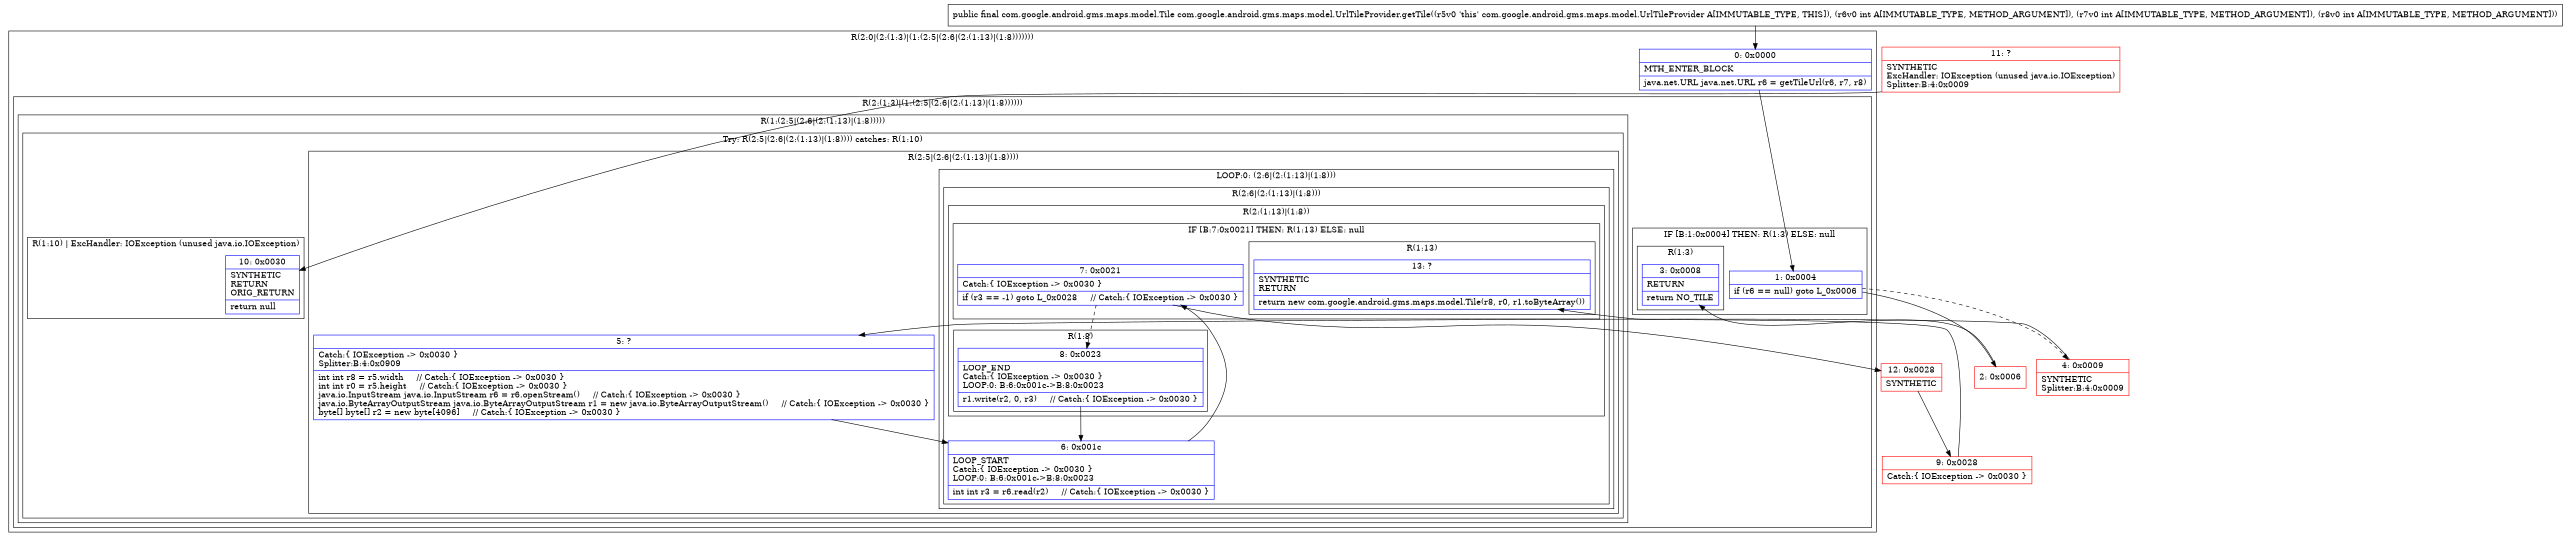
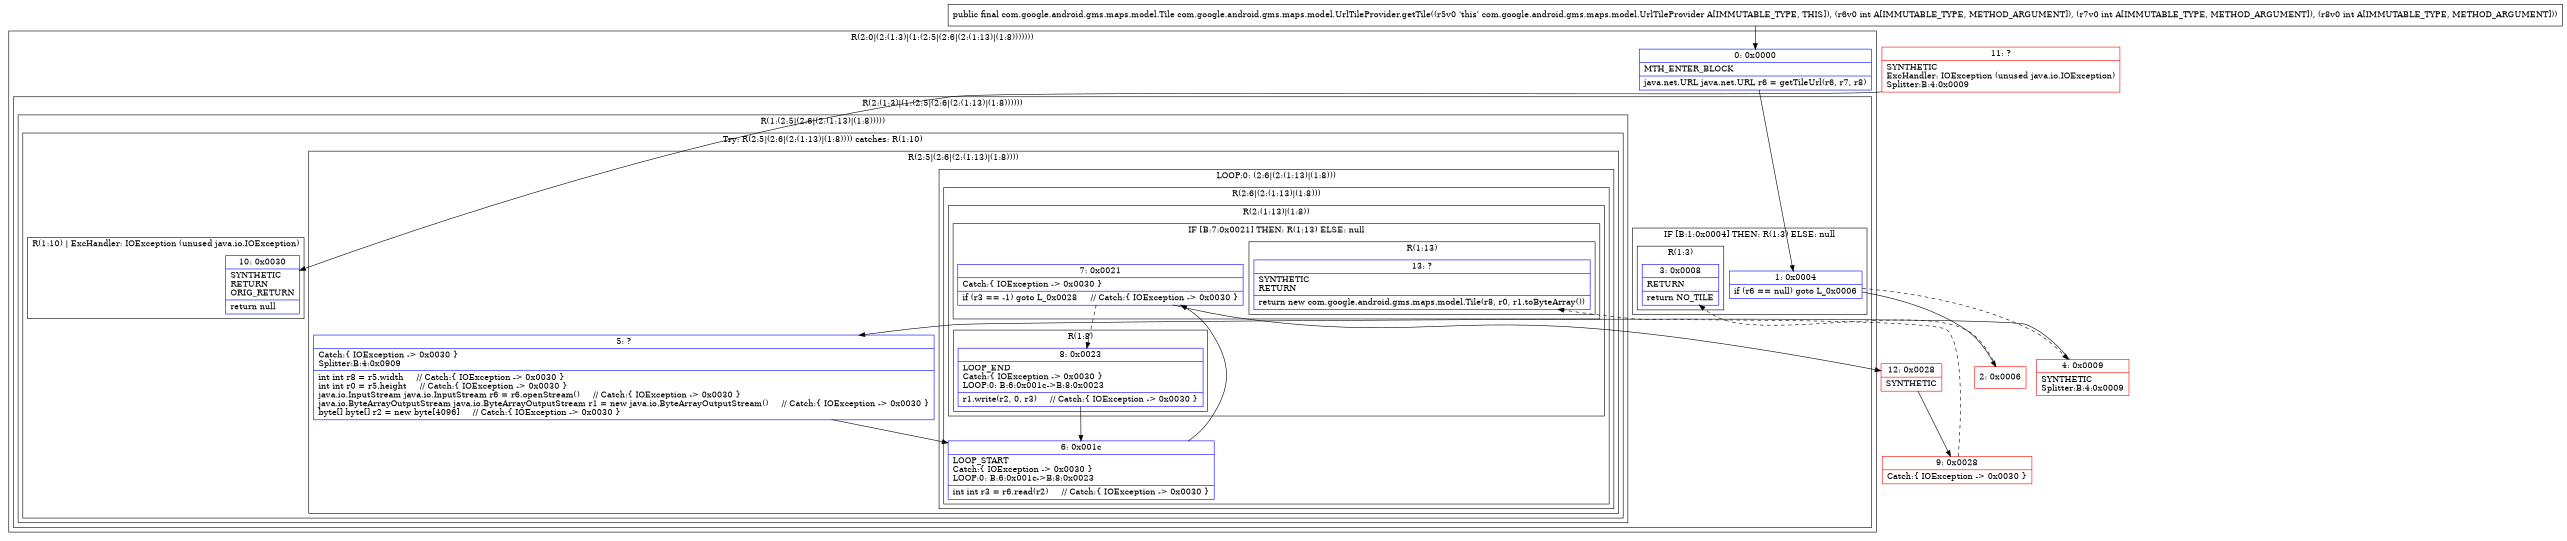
  digraph {
    node [color=blue shape=record]
    n1 [label="{3\:\ 0x0008|RETURN\l|return NO_TILE\l}"]
    n2 [label="{1\:\ 0x0004|if (r6 == null) goto L_0x0006\l}"]
    n3 [label="{13\:\ ?|SYNTHETIC\lRETURN\l|return new com.google.android.gms.maps.model.Tile(r8, r0, r1.toByteArray())\l}"]
    n4 [label="{7\:\ 0x0021|Catch:\{ IOException \-\> 0x0030 \}\l|if (r3 == \-1) goto L_0x0028     \/\/ Catch:\{ IOException \-\> 0x0030 \}\l}"]
    n5 [label="{8\:\ 0x0023|LOOP_END\lCatch:\{ IOException \-\> 0x0030 \}\lLOOP:0: B:6:0x001c\-\>B:8:0x0023\l|r1.write(r2, 0, r3)     \/\/ Catch:\{ IOException \-\> 0x0030 \}\l}"]
    n6 [label="{6\:\ 0x001c|LOOP_START\lCatch:\{ IOException \-\> 0x0030 \}\lLOOP:0: B:6:0x001c\-\>B:8:0x0023\l|int int r3 = r6.read(r2)     \/\/ Catch:\{ IOException \-\> 0x0030 \}\l}"]
    n7 [label="{5\:\ ?|Catch:\{ IOException \-\> 0x0030 \}\lSplitter:B:4:0x0909\l|int int r8 = r5.width     \/\/ Catch:\{ IOException \-\> 0x0030 \}\lint int r0 = r5.height     \/\/ Catch:\{ IOException \-\> 0x0030 \}\ljava.io.InputStream java.io.InputStream r6 = r6.openStream()     \/\/ Catch:\{ IOException \-\> 0x0030 \}\ljava.io.ByteArrayOutputStream java.io.ByteArrayOutputStream r1 = new java.io.ByteArrayOutputStream()     \/\/ Catch:\{ IOException \-\> 0x0030 \}\lbyte[] byte[] r2 = new byte[4096]     \/\/ Catch:\{ IOException \-\> 0x0030 \}\l}"]
    n8 [label="{10\:\ 0x0030|SYNTHETIC\lRETURN\lORIG_RETURN\l|return null\l}"]
    n9 [label="{0\:\ 0x0000|MTH_ENTER_BLOCK\l|java.net.URL java.net.URL r6 = getTileUrl(r6, r7, r8)\l}"]
    n10 [color=red label="{2\:\ 0x0006}"]
    n11 [color=red label="{4\:\ 0x0009|SYNTHETIC\lSplitter:B:4:0x0009\l}"]
    n12 [color=red label="{12\:\ 0x0028|SYNTHETIC\l}"]
    n13 [color=red label="{9\:\ 0x0028|Catch:\{ IOException \-\> 0x0030 \}\l}"]
    n14 [color=red label="{11\:\ ?|SYNTHETIC\lExcHandler: IOException (unused java.io.IOException)\lSplitter:B:4:0x0009\l}"]
    n15 [label="{public final com.google.android.gms.maps.model.Tile com.google.android.gms.maps.model.UrlTileProvider.getTile((r5v0 'this' com.google.android.gms.maps.model.UrlTileProvider A[IMMUTABLE_TYPE, THIS]), (r6v0 int A[IMMUTABLE_TYPE, METHOD_ARGUMENT]), (r7v0 int A[IMMUTABLE_TYPE, METHOD_ARGUMENT]), (r8v0 int A[IMMUTABLE_TYPE, METHOD_ARGUMENT])) }" color=""]
    subgraph cluster_1 {
      label="R(2:0|(2:(1:3)|(1:(2:5|(2:6|(2:(1:13)|(1:8)))))))"
      n9
      subgraph cluster_2 {
        label="R(2:(1:3)|(1:(2:5|(2:6|(2:(1:13)|(1:8))))))"
        subgraph cluster_3 {
          label="IF [B:1:0x0004] THEN: R(1:3) ELSE: null"
          n2
          subgraph cluster_4 {
            label="R(1:3)"
            n1
          }
        }
        subgraph cluster_5 {
          label="R(1:(2:5|(2:6|(2:(1:13)|(1:8)))))"
          subgraph cluster_6 {
            label="Try: R(2:5|(2:6|(2:(1:13)|(1:8)))) catches: R(1:10)"
            subgraph cluster_7 {
              label="R(2:5|(2:6|(2:(1:13)|(1:8))))"
              n7
              subgraph cluster_8 {
                label="LOOP:0: (2:6|(2:(1:13)|(1:8)))"
                subgraph cluster_9 {
                  label="R(2:6|(2:(1:13)|(1:8)))"
                  n6
                  subgraph cluster_10 {
                    label="R(2:(1:13)|(1:8))"
                    subgraph cluster_11 {
                      label="IF [B:7:0x0021] THEN: R(1:13) ELSE: null"
                      n4
                      subgraph cluster_12 {
                        label="R(1:13)"
                        n3
                      }
                    }
                    subgraph cluster_13 {
                      label="R(1:8)"
                      n5
                    }
                  }
                }
              }
            }
            subgraph cluster_14 {
              label="R(1:10) | ExcHandler: IOException (unused java.io.IOException)\l"
              n8
            }
          }
        }
      }
    }
    subgraph cluster_15 {
      label="R(1:10) | ExcHandler: IOException (unused java.io.IOException)\l"
    }
    n2 -> n10
    n2 -> n11 [style=dashed]
    n4 -> n5 [style=dashed]
    n4 -> n12
    n5 -> n6
    n6 -> n4
    n7 -> n6
    n9 -> n2
-   n10 -> n1
+   n10 -> n1 [style=dashed]
    n11 -> n7
    n12 -> n13
-   n13 -> n3
+   n13 -> n3 [style=dashed]
    n14 -> n8
    n15 -> n9
  }
